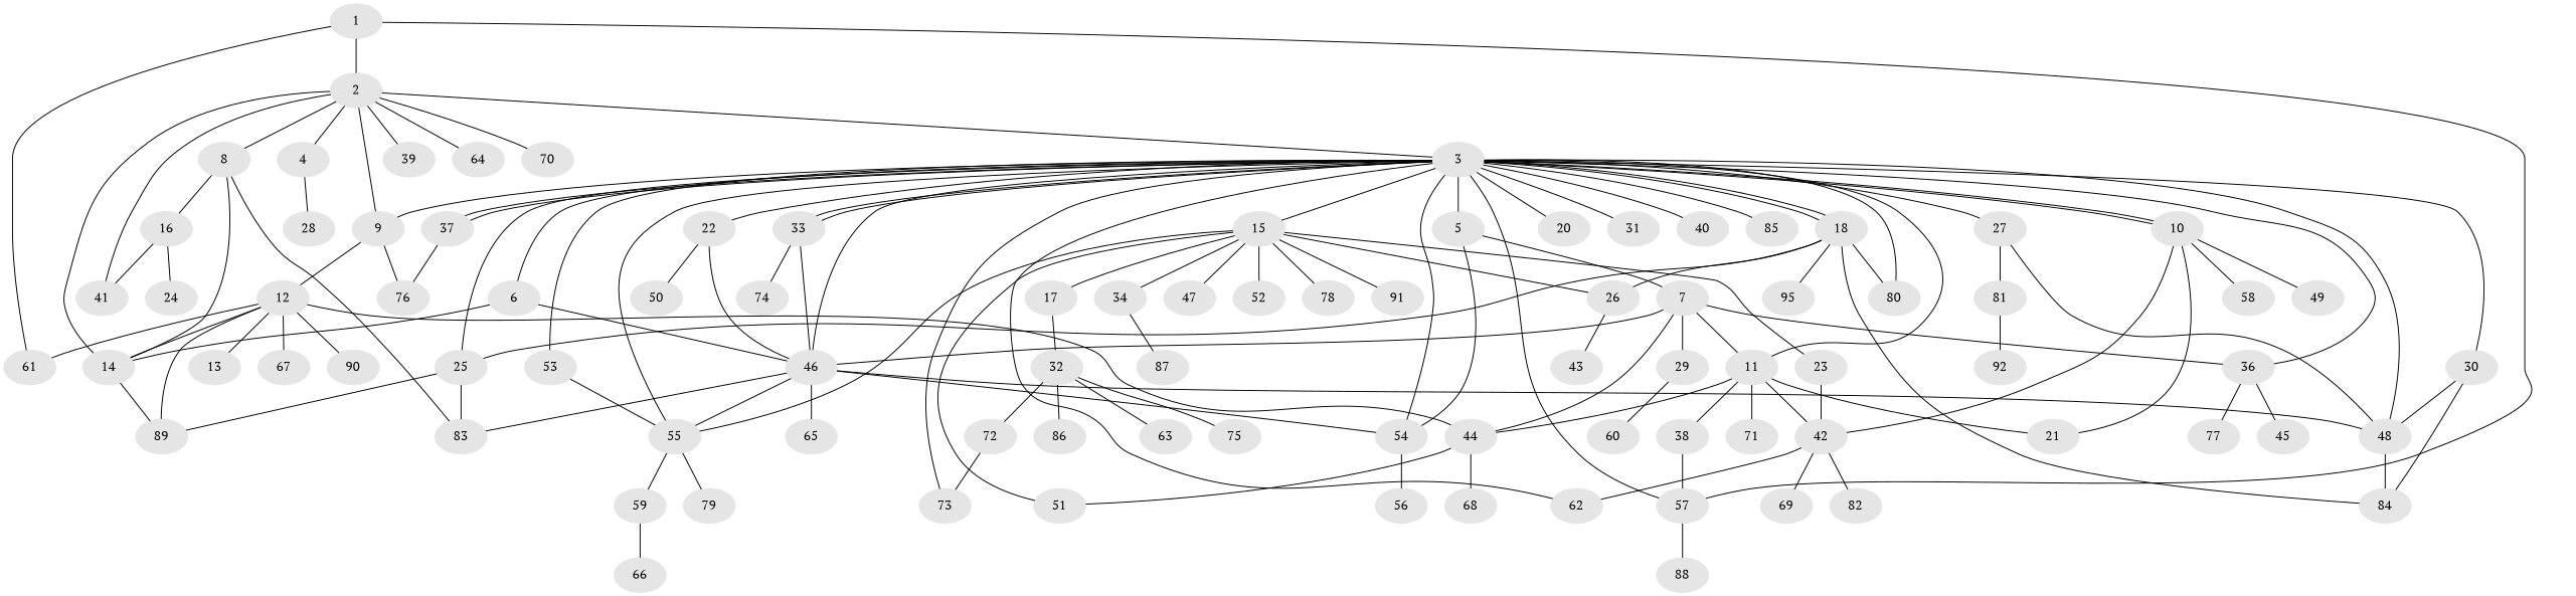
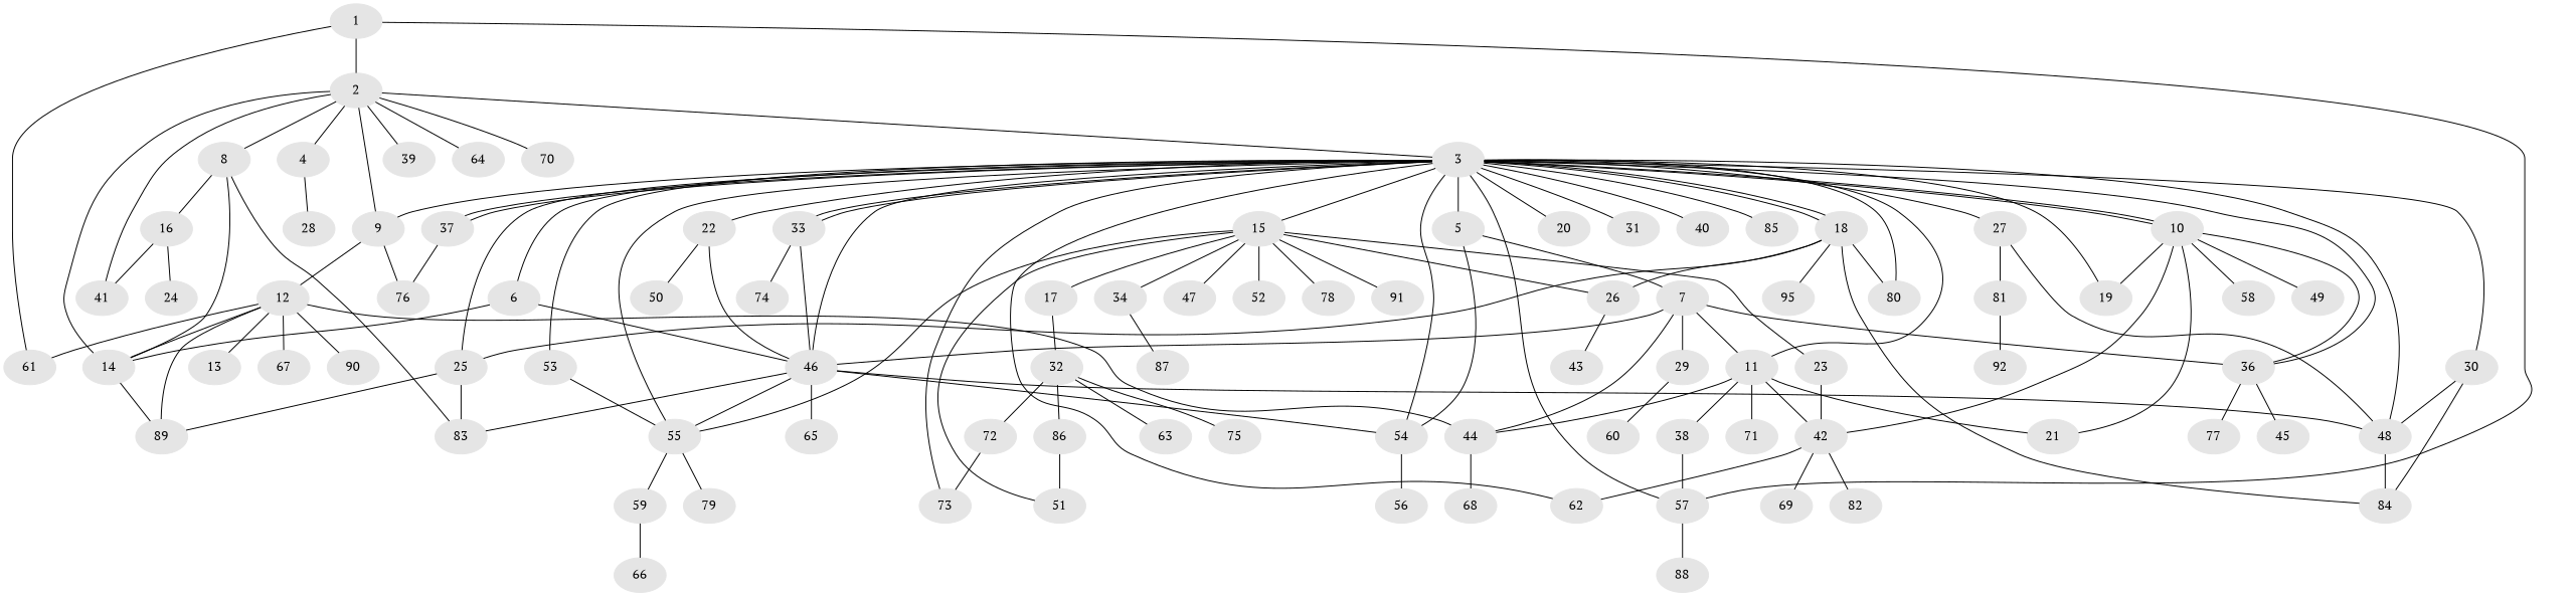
  graph {
    fontname="PT Serif"
    node [color=gray90 fontname="PT Serif" style=filled]
    edge [fontname="PT Serif"]
    1
    2
    57
    61
    3
    4
    8
    9
    14
    39
    41
    64
    70
    88
    5
    6
    10
    11
    15
    18
+   19
    20
    22
    25
    27
    30
    31
    33
    36
    37
    40
    46
    48
    53
    54
    55
    62
    73
    80
    85
    28
    16
    83
    12
    76
    89
    7
    21
    42
    49
    58
    44
    38
    71
    17
    23
    26
    34
    47
    51
    52
    78
    91
    n64 [label=95]
    84
    50
    81
    74
    45
    77
    65
    56
    59
    79
    29
    60
    68
    24
    13
    67
    90
    69
    82
    32
    43
    87
    63
    72
    75
    86
    92
    66
    1 -- 2
    1 -- 57
    1 -- 61
    2 -- 3
    2 -- 4
    2 -- 8
    2 -- 9
    2 -- 14
    2 -- 39
    2 -- 41
    2 -- 64
    2 -- 70
    57 -- 88
    3 -- 57
    3 -- 9
    3 -- 5
    3 -- 6
    3 -- 10
    3 -- 10
    3 -- 11
    3 -- 15
    3 -- 18
    3 -- 18
+   3 -- 19
    3 -- 20
    3 -- 22
    3 -- 25
    3 -- 27
    3 -- 30
    3 -- 31
    3 -- 33
    3 -- 33
    3 -- 36
    3 -- 37
    3 -- 37
    3 -- 40
    3 -- 46
    3 -- 48
    3 -- 53
    3 -- 54
    3 -- 55
    3 -- 62
    3 -- 73
    3 -- 80
    3 -- 85
    4 -- 28
    8 -- 14
    8 -- 16
    8 -- 83
    9 -- 12
    9 -- 76
    14 -- 89
    5 -- 54
    5 -- 7
    6 -- 14
    6 -- 46
+   10 -- 19
+   10 -- 36
    10 -- 21
    10 -- 42
    10 -- 49
    10 -- 58
    11 -- 21
    11 -- 42
    11 -- 44
    11 -- 38
    11 -- 71
    15 -- 55
    15 -- 17
    15 -- 23
    15 -- 26
    15 -- 34
    15 -- 47
    15 -- 51
    15 -- 52
    15 -- 78
    15 -- 91
    18 -- 25
    18 -- 80
    18 -- 26
    18 -- n64
    18 -- 84
    22 -- 46
    22 -- 50
    25 -- 83
    25 -- 89
    27 -- 48
    27 -- 81
    30 -- 48
    30 -- 84
    33 -- 46
    33 -- 74
    36 -- 45
    36 -- 77
    37 -- 76
    46 -- 48
    46 -- 54
    46 -- 55
    46 -- 83
    46 -- 65
    48 -- 84
    53 -- 55
    54 -- 56
    55 -- 59
    55 -- 79
    16 -- 41
    16 -- 24
    12 -- 61
    12 -- 14
    12 -- 89
    12 -- 44
    12 -- 13
    12 -- 67
    12 -- 90
    7 -- 11
    7 -- 36
    7 -- 46
    7 -- 44
    7 -- 29
    42 -- 62
    42 -- 69
    42 -- 82
-   44 -- 51
+   86 -- 51
    44 -- 68
    38 -- 57
    17 -- 32
    23 -- 42
    26 -- 43
    34 -- 87
    81 -- 92
    59 -- 66
    29 -- 60
    32 -- 63
    32 -- 72
    32 -- 75
    32 -- 86
    72 -- 73
  }
